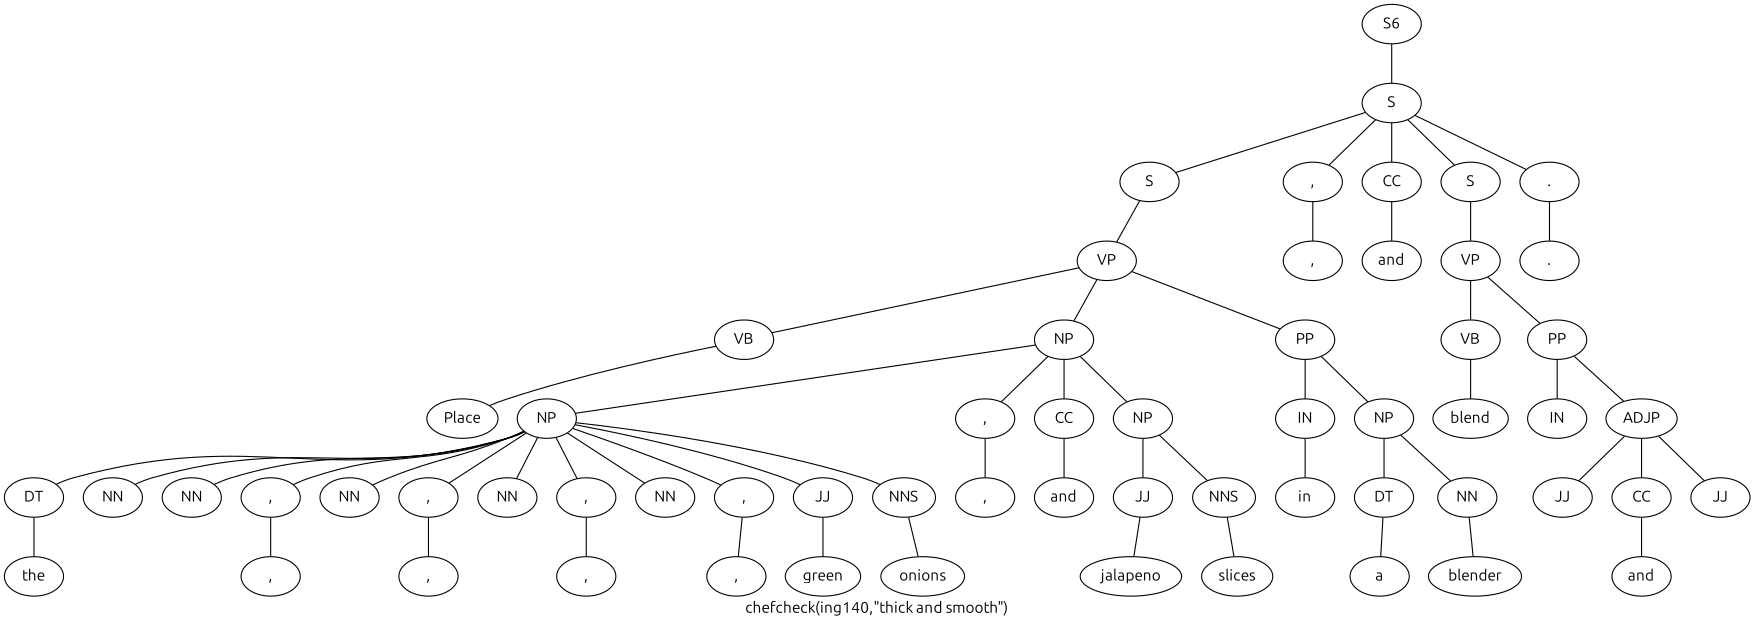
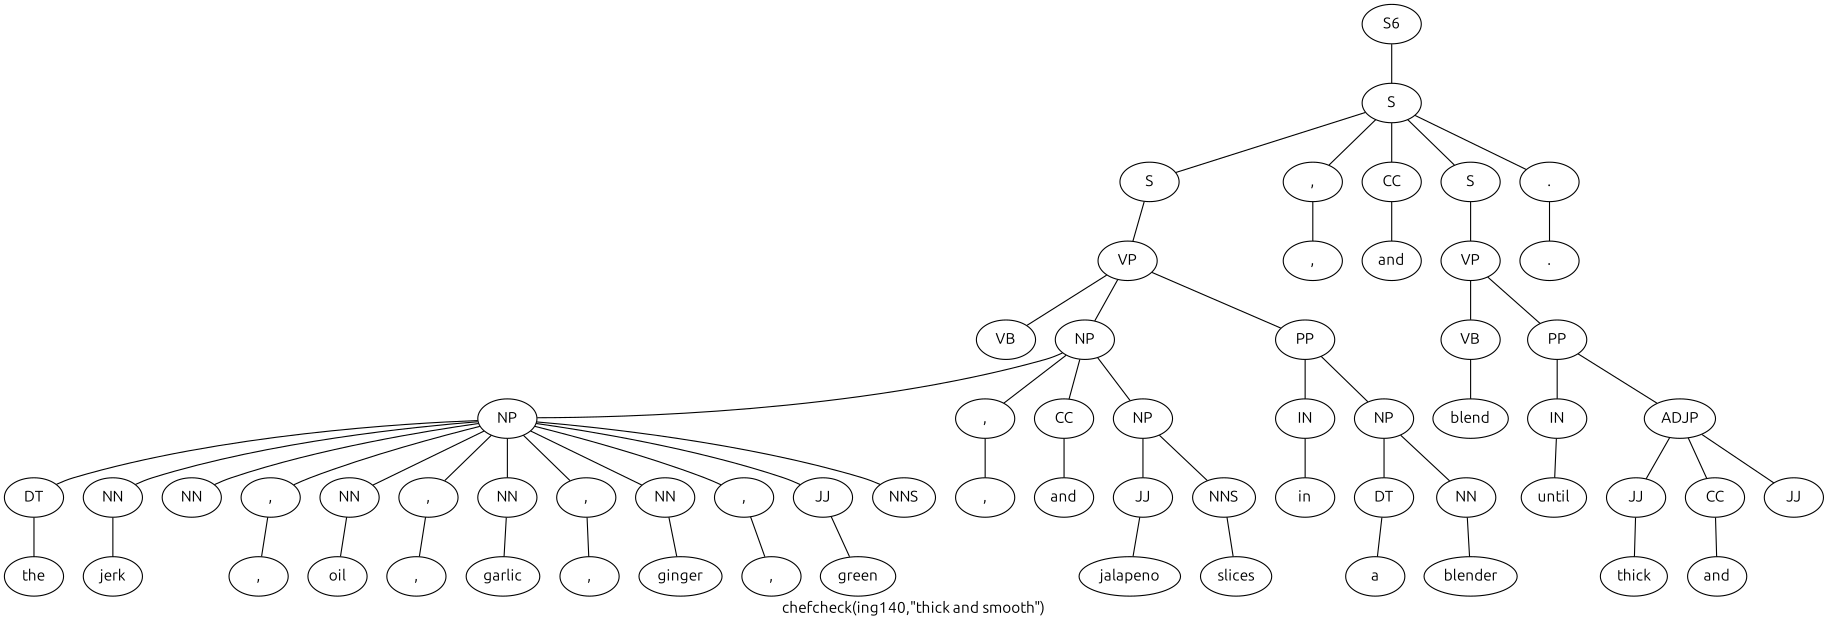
  graph {
    fontname=Ubuntu
    label="chefcheck(ing140,\"thick and smooth\")"
    node [fontname=Ubuntu]
    edge [fontname=Ubuntu]
    n1 [label=S6]
    n2 [label=S]
    n3 [label=S]
    n4 [label=","]
    n5 [label=CC]
    n6 [label=S]
    n7 [label="."]
    n8 [label=VP]
    n9 [label=","]
    n10 [label=and]
    n11 [label=VP]
    n12 [label="."]
    n13 [label=VB]
    n14 [label=NP]
    n15 [label=PP]
-   n16 [label=Place]
    n17 [label=NP]
    n18 [label=","]
    n19 [label=CC]
    n20 [label=NP]
    n21 [label=IN]
    n22 [label=NP]
    n23 [label=DT]
    n24 [label=NN]
    n25 [label=NN]
    n26 [label=","]
    n27 [label=NN]
    n28 [label=","]
    n29 [label=NN]
    n30 [label=","]
    n31 [label=NN]
    n32 [label=","]
    n33 [label=JJ]
    n34 [label=NNS]
    n35 [label=","]
    n36 [label=and]
    n37 [label=JJ]
    n38 [label=NNS]
    n39 [label=the]
+   n40 [label=jerk]
    n41 [label=","]
+   n42 [label=oil]
    n43 [label=","]
+   n44 [label=garlic]
    n45 [label=","]
+   n46 [label=ginger]
    n47 [label=","]
    n48 [label=green]
-   n49 [label=onions]
    n50 [label=jalapeno]
    n51 [label=slices]
    n52 [label=in]
    n53 [label=DT]
    n54 [label=NN]
    n55 [label=a]
    n56 [label=blender]
    n57 [label=VB]
    n58 [label=PP]
    n59 [label=blend]
    n60 [label=IN]
    n61 [label=ADJP]
+   n62 [label=until]
    n63 [label=JJ]
    n64 [label=CC]
    n65 [label=JJ]
+   n66 [label=thick]
    n67 [label=and]
    n1 -- n2
    n2 -- n3
    n2 -- n4
    n2 -- n5
    n2 -- n6
    n2 -- n7
    n3 -- n8
    n4 -- n9
    n5 -- n10
    n6 -- n11
    n7 -- n12
    n8 -- n13
    n8 -- n14
    n8 -- n15
    n11 -- n57
    n11 -- n58
-   n13 -- n16
    n14 -- n17
    n14 -- n18
    n14 -- n19
    n14 -- n20
    n15 -- n21
    n15 -- n22
    n17 -- n23
    n17 -- n24
    n17 -- n25
    n17 -- n26
    n17 -- n27
    n17 -- n28
    n17 -- n29
    n17 -- n30
    n17 -- n31
    n17 -- n32
    n17 -- n33
    n17 -- n34
    n18 -- n35
    n19 -- n36
    n20 -- n37
    n20 -- n38
    n21 -- n52
    n22 -- n53
    n22 -- n54
    n23 -- n39
+   n24 -- n40
    n26 -- n41
+   n27 -- n42
    n28 -- n43
+   n29 -- n44
    n30 -- n45
+   n31 -- n46
    n32 -- n47
    n33 -- n48
-   n34 -- n49
    n37 -- n50
    n38 -- n51
    n53 -- n55
    n54 -- n56
    n57 -- n59
    n58 -- n60
    n58 -- n61
+   n60 -- n62
    n61 -- n63
    n61 -- n64
    n61 -- n65
+   n63 -- n66
    n64 -- n67
  }
